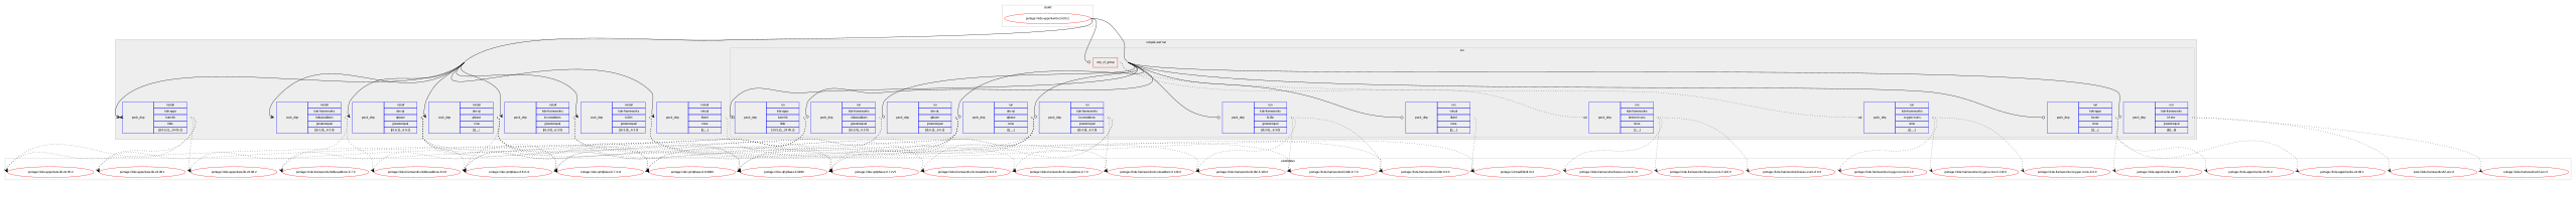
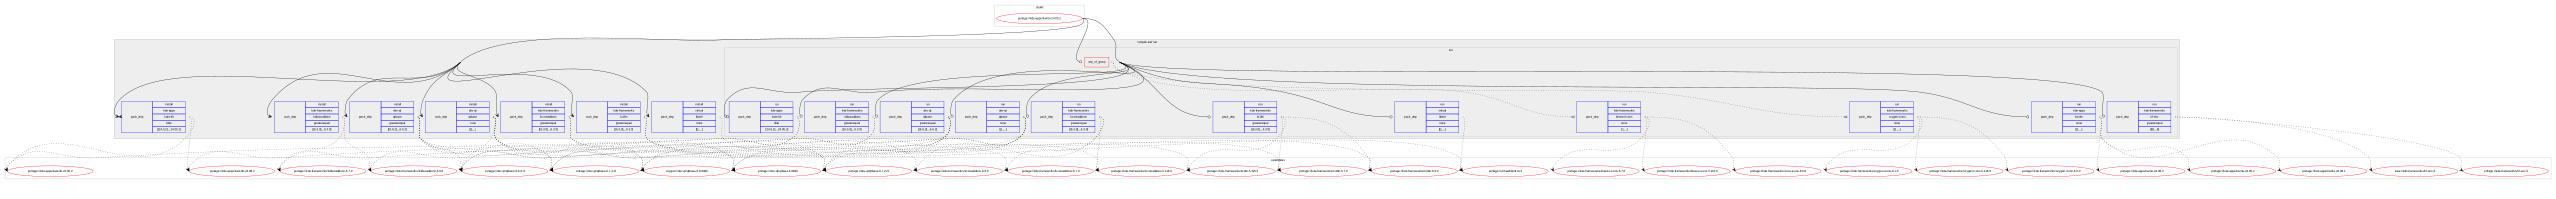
  digraph {
    compound=true
    concentrate=true
    fontname="Liberation Sans"
    fontsize=10
    newrank=true
    rankdir=TB
    ranksep=1.5
    node [color=red fontname="Liberation Sans" fontsize=10]
    edge [arrowhead=vee fontname="Liberation Sans" headport=w style=dotted tailport=e weight=100]
    n1 [label="portage://kde-apps/kwrite-24.05.2" width=4]
    n2 [color=blue label=<<TABLE BORDER="0" CELLBORDER="1" CELLSPACING="0" CELLPADDING="4" WIDTH="220"><TR><TD ROWSPAN="6" CELLPADDING="30">pack_dep</TD></TR><TR><TD WIDTH="110">install</TD></TR><TR><TD>dev-qt</TD></TR><TR><TD>qtbase</TD></TR><TR><TD>greaterequal</TD></TR><TR><TD>[[6,6,2],,,6.6.2]</TD></TR></TABLE>> shape=none]
    n3 [color=blue label=<<TABLE BORDER="0" CELLBORDER="1" CELLSPACING="0" CELLPADDING="4" WIDTH="220"><TR><TD ROWSPAN="6" CELLPADDING="30">pack_dep</TD></TR><TR><TD WIDTH="110">install</TD></TR><TR><TD>dev-qt</TD></TR><TR><TD>qtbase</TD></TR><TR><TD>none</TD></TR><TR><TD>[[],,,,]</TD></TR></TABLE>> shape=none]
    n4 [color=blue label=<<TABLE BORDER="0" CELLBORDER="1" CELLSPACING="0" CELLPADDING="4" WIDTH="220"><TR><TD ROWSPAN="6" CELLPADDING="30">pack_dep</TD></TR><TR><TD WIDTH="110">install</TD></TR><TR><TD>kde-apps</TD></TR><TR><TD>kate-lib</TD></TR><TR><TD>tilde</TD></TR><TR><TD>[[24,5,2],,,24.05.2]</TD></TR></TABLE>> shape=none]
    n5 [color=blue label=<<TABLE BORDER="0" CELLBORDER="1" CELLSPACING="0" CELLPADDING="4" WIDTH="220"><TR><TD ROWSPAN="6" CELLPADDING="30">pack_dep</TD></TR><TR><TD WIDTH="110">install</TD></TR><TR><TD>kde-frameworks</TD></TR><TR><TD>kcoreaddons</TD></TR><TR><TD>greaterequal</TD></TR><TR><TD>[[6,3,0],,,6.3.0]</TD></TR></TABLE>> shape=none]
    n6 [color=blue label=<<TABLE BORDER="0" CELLBORDER="1" CELLSPACING="0" CELLPADDING="4" WIDTH="220"><TR><TD ROWSPAN="6" CELLPADDING="30">pack_dep</TD></TR><TR><TD WIDTH="110">install</TD></TR><TR><TD>kde-frameworks</TD></TR><TR><TD>kdbusaddons</TD></TR><TR><TD>greaterequal</TD></TR><TR><TD>[[6,3,0],,,6.3.0]</TD></TR></TABLE>> shape=none]
    n7 [color=blue label=<<TABLE BORDER="0" CELLBORDER="1" CELLSPACING="0" CELLPADDING="4" WIDTH="220"><TR><TD ROWSPAN="6" CELLPADDING="30">pack_dep</TD></TR><TR><TD WIDTH="110">install</TD></TR><TR><TD>kde-frameworks</TD></TR><TR><TD>ki18n</TD></TR><TR><TD>greaterequal</TD></TR><TR><TD>[[6,3,0],,,6.3.0]</TD></TR></TABLE>> shape=none]
    n8 [color=blue label=<<TABLE BORDER="0" CELLBORDER="1" CELLSPACING="0" CELLPADDING="4" WIDTH="220"><TR><TD ROWSPAN="6" CELLPADDING="30">pack_dep</TD></TR><TR><TD WIDTH="110">install</TD></TR><TR><TD>virtual</TD></TR><TR><TD>libintl</TD></TR><TR><TD>none</TD></TR><TR><TD>[[],,,,]</TD></TR></TABLE>> shape=none]
    n9 [color=blue label=<<TABLE BORDER="0" CELLBORDER="1" CELLSPACING="0" CELLPADDING="4" WIDTH="220"><TR><TD ROWSPAN="6" CELLPADDING="30">pack_dep</TD></TR><TR><TD WIDTH="110">run</TD></TR><TR><TD>kde-frameworks</TD></TR><TR><TD>breeze-icons</TD></TR><TR><TD>none</TD></TR><TR><TD>[[],,,,]</TD></TR></TABLE>> shape=none]
    n10 [color=blue label=<<TABLE BORDER="0" CELLBORDER="1" CELLSPACING="0" CELLPADDING="4" WIDTH="220"><TR><TD ROWSPAN="6" CELLPADDING="30">pack_dep</TD></TR><TR><TD WIDTH="110">run</TD></TR><TR><TD>kde-frameworks</TD></TR><TR><TD>oxygen-icons</TD></TR><TR><TD>none</TD></TR><TR><TD>[[],,,,]</TD></TR></TABLE>> shape=none]
    n11 [label=<<TABLE BORDER="0" CELLBORDER="1" CELLSPACING="0" CELLPADDING="4"><TR><TD CELLPADDING="10">any_of_group</TD></TR></TABLE>> shape=none]
    n12 [color=blue label=<<TABLE BORDER="0" CELLBORDER="1" CELLSPACING="0" CELLPADDING="4" WIDTH="220"><TR><TD ROWSPAN="6" CELLPADDING="30">pack_dep</TD></TR><TR><TD WIDTH="110">run</TD></TR><TR><TD>dev-qt</TD></TR><TR><TD>qtbase</TD></TR><TR><TD>greaterequal</TD></TR><TR><TD>[[6,6,2],,,6.6.2]</TD></TR></TABLE>> shape=none]
    n13 [color=blue label=<<TABLE BORDER="0" CELLBORDER="1" CELLSPACING="0" CELLPADDING="4" WIDTH="220"><TR><TD ROWSPAN="6" CELLPADDING="30">pack_dep</TD></TR><TR><TD WIDTH="110">run</TD></TR><TR><TD>dev-qt</TD></TR><TR><TD>qtbase</TD></TR><TR><TD>none</TD></TR><TR><TD>[[],,,,]</TD></TR></TABLE>> shape=none]
    n14 [color=blue label=<<TABLE BORDER="0" CELLBORDER="1" CELLSPACING="0" CELLPADDING="4" WIDTH="220"><TR><TD ROWSPAN="6" CELLPADDING="30">pack_dep</TD></TR><TR><TD WIDTH="110">run</TD></TR><TR><TD>kde-apps</TD></TR><TR><TD>kate-lib</TD></TR><TR><TD>tilde</TD></TR><TR><TD>[[24,5,2],,,24.05.2]</TD></TR></TABLE>> shape=none]
    n15 [color=blue label=<<TABLE BORDER="0" CELLBORDER="1" CELLSPACING="0" CELLPADDING="4" WIDTH="220"><TR><TD ROWSPAN="6" CELLPADDING="30">pack_dep</TD></TR><TR><TD WIDTH="110">run</TD></TR><TR><TD>kde-frameworks</TD></TR><TR><TD>kcoreaddons</TD></TR><TR><TD>greaterequal</TD></TR><TR><TD>[[6,3,0],,,6.3.0]</TD></TR></TABLE>> shape=none]
    n16 [color=blue label=<<TABLE BORDER="0" CELLBORDER="1" CELLSPACING="0" CELLPADDING="4" WIDTH="220"><TR><TD ROWSPAN="6" CELLPADDING="30">pack_dep</TD></TR><TR><TD WIDTH="110">run</TD></TR><TR><TD>kde-frameworks</TD></TR><TR><TD>kdbusaddons</TD></TR><TR><TD>greaterequal</TD></TR><TR><TD>[[6,3,0],,,6.3.0]</TD></TR></TABLE>> shape=none]
    n17 [color=blue label=<<TABLE BORDER="0" CELLBORDER="1" CELLSPACING="0" CELLPADDING="4" WIDTH="220"><TR><TD ROWSPAN="6" CELLPADDING="30">pack_dep</TD></TR><TR><TD WIDTH="110">run</TD></TR><TR><TD>kde-frameworks</TD></TR><TR><TD>kf-env</TD></TR><TR><TD>greaterequal</TD></TR><TR><TD>[[6],,,6]</TD></TR></TABLE>> shape=none]
    n18 [color=blue label=<<TABLE BORDER="0" CELLBORDER="1" CELLSPACING="0" CELLPADDING="4" WIDTH="220"><TR><TD ROWSPAN="6" CELLPADDING="30">pack_dep</TD></TR><TR><TD WIDTH="110">run</TD></TR><TR><TD>kde-frameworks</TD></TR><TR><TD>ki18n</TD></TR><TR><TD>greaterequal</TD></TR><TR><TD>[[6,3,0],,,6.3.0]</TD></TR></TABLE>> shape=none]
    n19 [color=blue label=<<TABLE BORDER="0" CELLBORDER="1" CELLSPACING="0" CELLPADDING="4" WIDTH="220"><TR><TD ROWSPAN="6" CELLPADDING="30">pack_dep</TD></TR><TR><TD WIDTH="110">run</TD></TR><TR><TD>virtual</TD></TR><TR><TD>libintl</TD></TR><TR><TD>none</TD></TR><TR><TD>[[],,,,]</TD></TR></TABLE>> shape=none]
    n20 [color=blue label=<<TABLE BORDER="0" CELLBORDER="1" CELLSPACING="0" CELLPADDING="4" WIDTH="220"><TR><TD ROWSPAN="6" CELLPADDING="30">pack_dep</TD></TR><TR><TD WIDTH="110">run</TD></TR><TR><TD>kde-apps</TD></TR><TR><TD>kwrite</TD></TR><TR><TD>none</TD></TR><TR><TD>[[],,,,]</TD></TR></TABLE>> shape=none]
    n21 [label="portage://dev-qt/qtbase-6.9999" width=4]
-   n22 [label="portage://dev-qt/qtbase-6.8.9999" width=4]
+   n22 [label="oxygen://dev-qt/qtbase-6.8.9999" width=4]
    n23 [label="portage://dev-qt/qtbase-6.8.0-r1" width=4]
    n24 [label="portage://dev-qt/qtbase-6.7.3-r2" width=4]
    n25 [label="portage://dev-qt/qtbase-6.7.2-r5" width=4]
    n26 [label="portage://kde-apps/kate-lib-24.08.2" width=4]
-   n27 [label="portage://kde-apps/kate-lib-24.08.1" width=4]
    n28 [label="portage://kde-apps/kate-lib-24.05.2" width=4]
    n29 [label="portage://kde-frameworks/kcoreaddons-6.7.0" width=4]
    n30 [label="portage://kde-frameworks/kcoreaddons-6.6.0" width=4]
    n31 [label="portage://kde-frameworks/kcoreaddons-5.116.0" width=4]
    n32 [label="portage://kde-frameworks/kdbusaddons-6.7.0" width=4]
    n33 [label="portage://kde-frameworks/kdbusaddons-6.6.0" width=4]
    n34 [label="portage://kde-frameworks/ki18n-6.7.0" width=4]
    n35 [label="portage://kde-frameworks/ki18n-6.6.0" width=4]
    n36 [label="portage://kde-frameworks/ki18n-5.116.0" width=4]
    n37 [label="portage://virtual/libintl-0-r2" width=4]
    n38 [label="portage://kde-frameworks/breeze-icons-6.7.0" width=4]
-   n39 [label="portage://kde-frameworks/breeze-icons-6.6.0" width=4]
+   n39 [label="portage://kde-frameworks/icons-icons-6.6.0" width=4]
    n40 [label="portage://kde-frameworks/breeze-icons-5.116.0" width=4]
    n41 [label="portage://kde-frameworks/oxygen-icons-6.1.0" width=4]
    n42 [label="portage://kde-frameworks/oxygen-icons-6.0.0" width=4]
    n43 [label="portage://kde-frameworks/oxygen-icons-5.116.0" width=4]
    n44 [label="kate://kde-frameworks/kf-env-6" width=4]
    n45 [label="portage://kde-frameworks/kf-env-5" width=4]
    n46 [label="portage://kde-apps/kwrite-24.08.2" width=4]
    n47 [label="portage://kde-apps/kwrite-24.08.1" width=4]
    n48 [label="portage://kde-apps/kwrite-24.05.2" width=4]
    subgraph cluster_1 {
      color=gray
      label=<<i>ebuild</i>>
      n1
    }
    subgraph cluster_2 {
      color=gray
      label=<<i>dependencies</i>>
      subgraph cluster_3 {
        color=gray
        fillcolor="#eeeeee"
        label=<<i>compile</i>>
        style=filled
        subgraph sub_4 {
          color=gray
          fillcolor="#eeeeee"
          label=<<i>compile</i>>
          style=filled
          n2
        }
        subgraph sub_5 {
          color=gray
          fillcolor="#eeeeee"
          label=<<i>compile</i>>
          style=filled
          n3
        }
        subgraph sub_6 {
          color=gray
          fillcolor="#eeeeee"
          label=<<i>compile</i>>
          style=filled
          n4
        }
        subgraph sub_7 {
          color=gray
          fillcolor="#eeeeee"
          label=<<i>compile</i>>
          style=filled
          n5
        }
        subgraph sub_8 {
          color=gray
          fillcolor="#eeeeee"
          label=<<i>compile</i>>
          style=filled
          n6
        }
        subgraph sub_9 {
          color=gray
          fillcolor="#eeeeee"
          label=<<i>compile</i>>
          style=filled
          n7
        }
        subgraph sub_10 {
          color=gray
          fillcolor="#eeeeee"
          label=<<i>compile</i>>
          style=filled
          n8
        }
      }
      subgraph cluster_11 {
        color=gray
        fillcolor="#eeeeee"
        label=<<i>compile and run</i>>
        style=filled
      }
      subgraph cluster_12 {
        color=gray
        fillcolor="#eeeeee"
        label=<<i>run</i>>
        style=filled
        subgraph sub_13 {
          color=gray
          fillcolor="#eeeeee"
          label=<<i>run</i>>
          style=filled
          n11
          subgraph sub_14 {
            color=gray
            fillcolor="#eeeeee"
            label=<<i>run</i>>
            style=filled
            n9
          }
          subgraph sub_15 {
            color=gray
            fillcolor="#eeeeee"
            label=<<i>run</i>>
            style=filled
            n10
          }
        }
        subgraph sub_16 {
          color=gray
          fillcolor="#eeeeee"
          label=<<i>run</i>>
          style=filled
          n12
        }
        subgraph sub_17 {
          color=gray
          fillcolor="#eeeeee"
          label=<<i>run</i>>
          style=filled
          n13
        }
        subgraph sub_18 {
          color=gray
          fillcolor="#eeeeee"
          label=<<i>run</i>>
          style=filled
          n14
        }
        subgraph sub_19 {
          color=gray
          fillcolor="#eeeeee"
          label=<<i>run</i>>
          style=filled
          n15
        }
        subgraph sub_20 {
          color=gray
          fillcolor="#eeeeee"
          label=<<i>run</i>>
          style=filled
          n16
        }
        subgraph sub_21 {
          color=gray
          fillcolor="#eeeeee"
          label=<<i>run</i>>
          style=filled
          n17
        }
        subgraph sub_22 {
          color=gray
          fillcolor="#eeeeee"
          label=<<i>run</i>>
          style=filled
          n18
        }
        subgraph sub_23 {
          color=gray
          fillcolor="#eeeeee"
          label=<<i>run</i>>
          style=filled
          n19
        }
        subgraph sub_24 {
          color=gray
          fillcolor="#eeeeee"
          label=<<i>run</i>>
          style=filled
          n20
        }
      }
    }
    subgraph cluster_25 {
      color=gray
      label=<<i>candidates</i>>
      rank=same
      subgraph sub_26 {
        color=black
        label=<<i>candidates</i>>
        nodesep=1
        rank=same
        n21
        n22
        n23
        n24
        n25
      }
      subgraph sub_27 {
        color=black
        label=<<i>candidates</i>>
        nodesep=1
        rank=same
        n21
        n22
        n23
        n24
        n25
      }
      subgraph sub_28 {
        color=black
        label=<<i>candidates</i>>
        nodesep=1
        rank=same
        n26
-       n27
        n28
      }
      subgraph sub_29 {
        color=black
        label=<<i>candidates</i>>
        nodesep=1
        rank=same
        n29
        n30
        n31
      }
      subgraph sub_30 {
        color=black
        label=<<i>candidates</i>>
        nodesep=1
        rank=same
        n32
        n33
      }
      subgraph sub_31 {
        color=black
        label=<<i>candidates</i>>
        nodesep=1
        rank=same
        n34
        n35
        n36
      }
      subgraph sub_32 {
        color=black
        label=<<i>candidates</i>>
        nodesep=1
        rank=same
        n37
      }
      subgraph sub_33 {
        color=black
        label=<<i>candidates</i>>
        nodesep=1
        rank=same
        n38
        n39
        n40
      }
      subgraph sub_34 {
        color=black
        label=<<i>candidates</i>>
        nodesep=1
        rank=same
        n41
        n42
        n43
      }
      subgraph sub_35 {
        color=black
        label=<<i>candidates</i>>
        nodesep=1
        rank=same
        n21
        n22
        n23
        n24
        n25
      }
      subgraph sub_36 {
        color=black
        label=<<i>candidates</i>>
        nodesep=1
        rank=same
        n21
        n22
        n23
        n24
        n25
      }
      subgraph sub_37 {
        color=black
        label=<<i>candidates</i>>
        nodesep=1
        rank=same
        n26
-       n27
        n28
      }
      subgraph sub_38 {
        color=black
        label=<<i>candidates</i>>
        nodesep=1
        rank=same
        n29
        n30
        n31
      }
      subgraph sub_39 {
        color=black
        label=<<i>candidates</i>>
        nodesep=1
        rank=same
        n32
        n33
      }
      subgraph sub_40 {
        color=black
        label=<<i>candidates</i>>
        nodesep=1
        rank=same
        n44
        n45
      }
      subgraph sub_41 {
        color=black
        label=<<i>candidates</i>>
        nodesep=1
        rank=same
        n34
        n35
        n36
      }
      subgraph sub_42 {
        color=black
        label=<<i>candidates</i>>
        nodesep=1
        rank=same
        n37
      }
      subgraph sub_43 {
        color=black
        label=<<i>candidates</i>>
        nodesep=1
        rank=same
        n46
        n47
        n48
      }
    }
    n1 -> n2 [style=solid weight=20]
    n1 -> n3 [style=solid weight=20]
    n1 -> n4 [style=solid weight=20]
    n1 -> n5 [style=solid weight=20]
    n1 -> n6 [style=solid weight=20]
    n1 -> n7 [style=solid weight=20]
    n1 -> n8 [style=solid weight=20]
    n1 -> n11 [arrowhead=odot style=solid weight=20]
    n1 -> n12 [arrowhead=odot style=solid weight=20]
    n1 -> n13 [arrowhead=odot style=solid weight=20]
    n1 -> n14 [arrowhead=odot style=solid weight=20]
    n1 -> n15 [arrowhead=odot style=solid weight=20]
    n1 -> n16 [arrowhead=odot style=solid weight=20]
    n1 -> n17 [arrowhead=odot style=solid weight=20]
    n1 -> n18 [arrowhead=odot style=solid weight=20]
    n1 -> n19 [arrowhead=odot style=solid weight=20]
    n1 -> n20 [arrowhead=odot style=solid weight=20]
    n2 -> n21
    n2 -> n22
    n2 -> n23
    n2 -> n24
    n2 -> n25
    n3 -> n21
    n3 -> n22
    n3 -> n23
    n3 -> n24
    n3 -> n25
    n4 -> n26
-   n4 -> n27
    n4 -> n28
    n5 -> n29
    n5 -> n30
    n5 -> n31
    n6 -> n32
    n6 -> n33
    n7 -> n34
    n7 -> n35
    n7 -> n36
    n8 -> n37
    n9 -> n38
    n9 -> n39
    n9 -> n40
    n10 -> n41
    n10 -> n42
    n10 -> n43
    n11 -> n9 [arrowhead=oinv weight=20]
    n11 -> n10 [arrowhead=oinv weight=20]
    n12 -> n21
    n12 -> n22
    n12 -> n23
    n12 -> n24
    n12 -> n25
    n13 -> n21
    n13 -> n22
    n13 -> n23
    n13 -> n24
    n13 -> n25
    n14 -> n26
-   n14 -> n27
    n14 -> n28
    n15 -> n29
    n15 -> n30
    n15 -> n31
    n16 -> n32
    n16 -> n33
    n17 -> n44
    n17 -> n45
    n18 -> n34
    n18 -> n35
    n18 -> n36
    n19 -> n37
    n20 -> n46
    n20 -> n47
    n20 -> n48
  }
